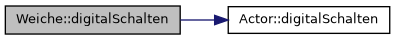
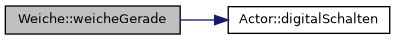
  digraph {
    rankdir=LR
    node [color=black fontname=Helvetica fontsize=10 shape=record style=filled]
-   n1 [fillcolor=grey75 fontcolor=black height=0.2 label="Weiche::digitalSchalten" width=0.4]
+   n1 [fillcolor=grey75 fontcolor=black height=0.2 label="Weiche::weicheGerade" width=0.4]
    n2 [fillcolor=white height=0.2 label="Actor::digitalSchalten" width=0.4]
    n1 -> n2 [color=midnightblue fontname=Helvetica fontsize=10 labelfontname=Helvetica labelfontsize=10 style=solid]
  }
